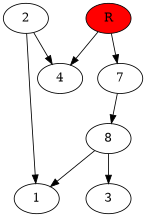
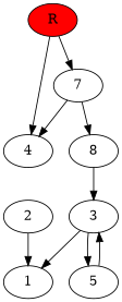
  digraph {
    fontname="DejaVu Serif"
    node [fontname="DejaVu Serif"]
    edge [fontname="DejaVu Serif"]
    2
    1
    4
    3
+   5
    7
    8
    R [fillcolor="#ff0000" style=filled]
    2 -> 1
-   2 -> 4
+   7 -> 4
+   3 -> 5
+   5 -> 3
    7 -> 8
-   8 -> 1
+   3 -> 1
    8 -> 3
    R -> 4
    R -> 7
  }
